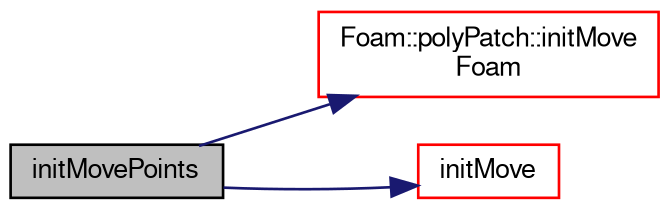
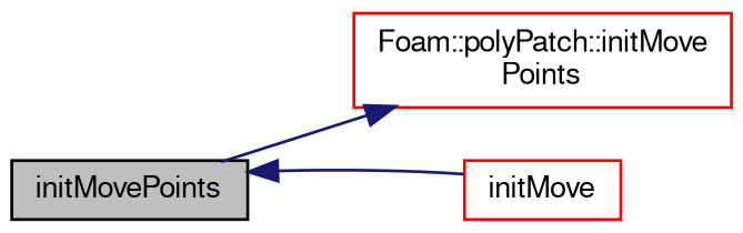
  digraph {
    rankdir=LR
    node [color=red fontname=FreeSans fontsize=10 shape=record]
    edge [color=midnightblue fontname=FreeSans fontsize=10 labelfontname=FreeSans labelfontsize=10 style=solid]
    n1 [color=black fillcolor=grey75 fontcolor=black height=0.2 label=initMovePoints style=filled width=0.4]
-   n2 [height=0.2 label="Foam::polyPatch::initMove\lFoam" width=0.4]
+   n2 [height=0.2 label="Foam::polyPatch::initMove\lPoints" width=0.4]
    n3 [height=0.2 label=initMove width=0.4]
    n1 -> n2
-   n1 -> n3
+   n3 -> n1
  }
